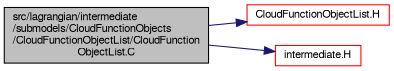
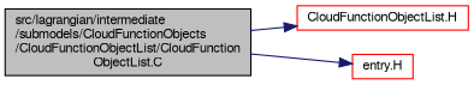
  digraph {
    rankdir=LR
    node [color=red fontname=FreeSans fontsize=10 shape=record]
    edge [color=midnightblue fontname=FreeSans fontsize=10 labelfontname=FreeSans labelfontsize=10 style=solid]
    n1 [color=black fillcolor=grey75 fontcolor=black height=0.2 label="src/lagrangian/intermediate\l/submodels/CloudFunctionObjects\l/CloudFunctionObjectList/CloudFunction\lObjectList.C" style=filled width=0.4]
    n2 [height=0.2 label="CloudFunctionObjectList.H" width=0.4]
-   n3 [height=0.2 label="intermediate.H" width=0.4]
+   n3 [height=0.2 label="entry.H" width=0.4]
    n1 -> n2
    n1 -> n3
  }
